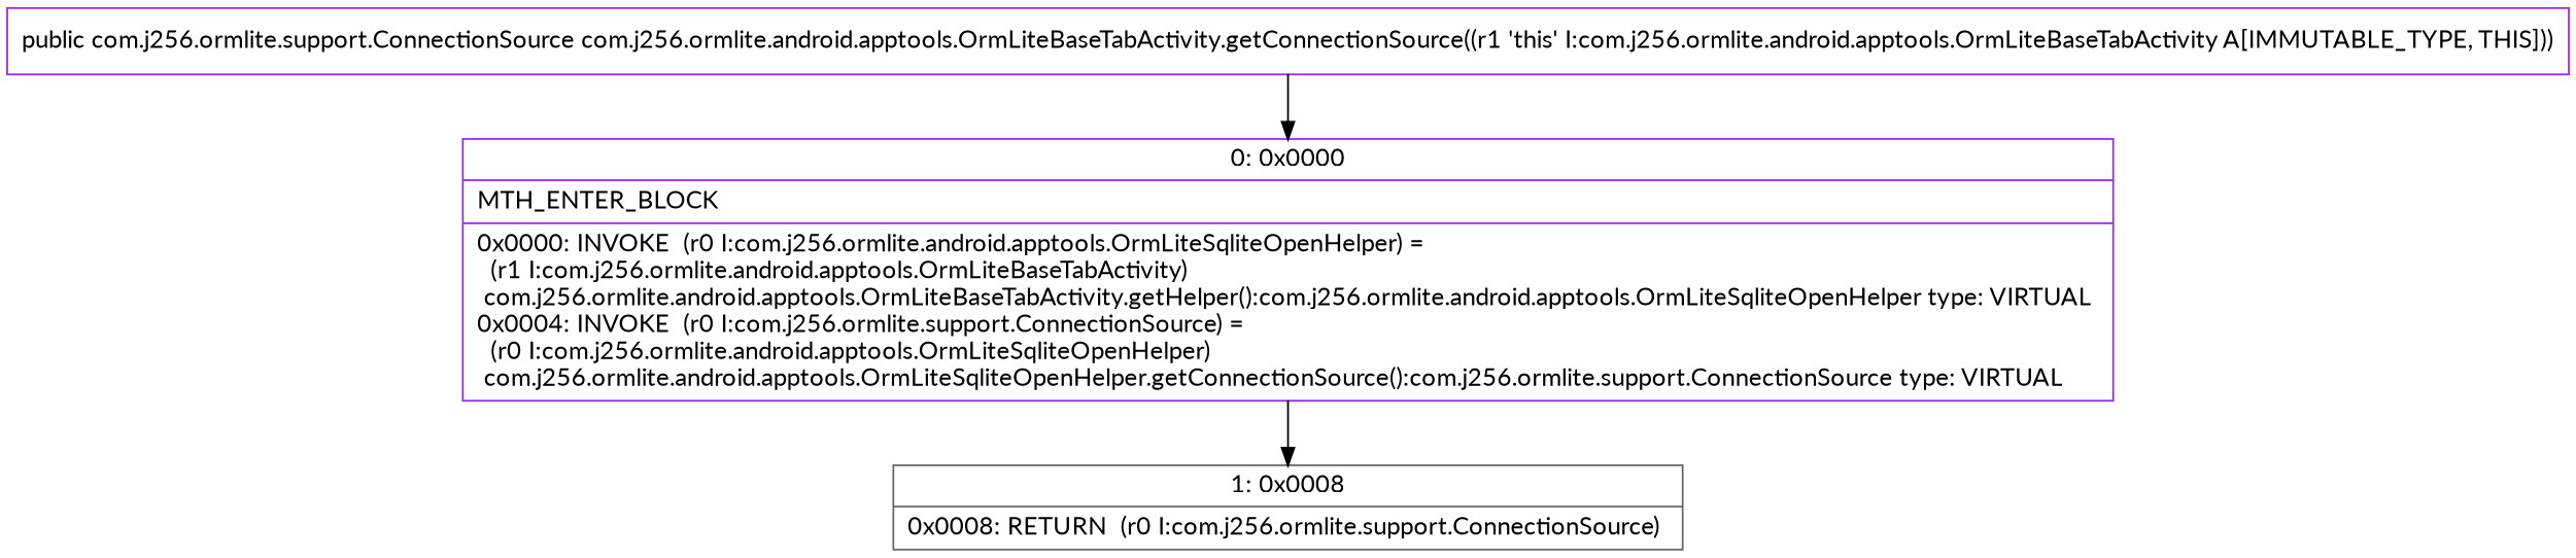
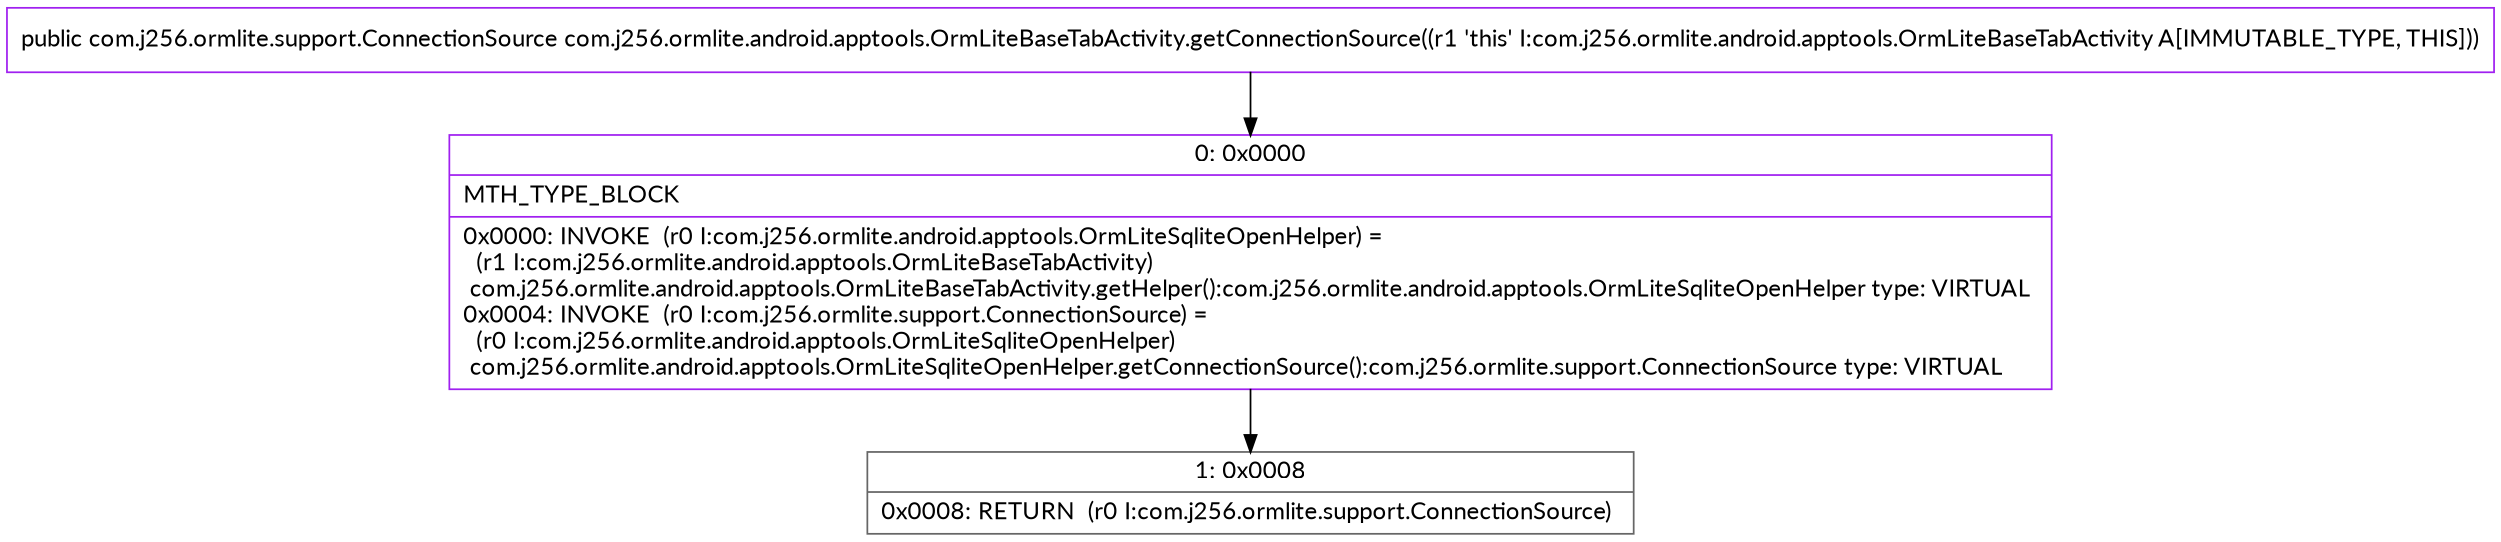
  digraph {
    fontname=Lato
    node [shape=record color=purple fontname=Lato]
    edge [fontname=Lato]
-   n1 [label="{0\:\ 0x0000|MTH_ENTER_BLOCK\l|0x0000: INVOKE  (r0 I:com.j256.ormlite.android.apptools.OrmLiteSqliteOpenHelper) = \l  (r1 I:com.j256.ormlite.android.apptools.OrmLiteBaseTabActivity)\l com.j256.ormlite.android.apptools.OrmLiteBaseTabActivity.getHelper():com.j256.ormlite.android.apptools.OrmLiteSqliteOpenHelper type: VIRTUAL \l0x0004: INVOKE  (r0 I:com.j256.ormlite.support.ConnectionSource) = \l  (r0 I:com.j256.ormlite.android.apptools.OrmLiteSqliteOpenHelper)\l com.j256.ormlite.android.apptools.OrmLiteSqliteOpenHelper.getConnectionSource():com.j256.ormlite.support.ConnectionSource type: VIRTUAL \l}"]
+   n1 [label="{0\:\ 0x0000|MTH_TYPE_BLOCK\l|0x0000: INVOKE  (r0 I:com.j256.ormlite.android.apptools.OrmLiteSqliteOpenHelper) = \l  (r1 I:com.j256.ormlite.android.apptools.OrmLiteBaseTabActivity)\l com.j256.ormlite.android.apptools.OrmLiteBaseTabActivity.getHelper():com.j256.ormlite.android.apptools.OrmLiteSqliteOpenHelper type: VIRTUAL \l0x0004: INVOKE  (r0 I:com.j256.ormlite.support.ConnectionSource) = \l  (r0 I:com.j256.ormlite.android.apptools.OrmLiteSqliteOpenHelper)\l com.j256.ormlite.android.apptools.OrmLiteSqliteOpenHelper.getConnectionSource():com.j256.ormlite.support.ConnectionSource type: VIRTUAL \l}"]
    n2 [label="{1\:\ 0x0008|0x0008: RETURN  (r0 I:com.j256.ormlite.support.ConnectionSource) \l}" color=gray40]
    n3 [label="{public com.j256.ormlite.support.ConnectionSource com.j256.ormlite.android.apptools.OrmLiteBaseTabActivity.getConnectionSource((r1 'this' I:com.j256.ormlite.android.apptools.OrmLiteBaseTabActivity A[IMMUTABLE_TYPE, THIS])) }"]
    n1 -> n2
    n3 -> n1
  }
